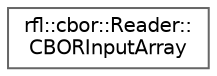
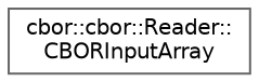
  digraph {
    rankdir=LR
-   n1 [color=grey40 fillcolor=white fontname=Helvetica fontsize=10 height=0.2 label="rfl::cbor::Reader::\lCBORInputArray" shape=box style=filled width=0.4]
+   n1 [color=grey40 fillcolor=white fontname=Helvetica fontsize=10 height=0.2 label="cbor::cbor::Reader::\lCBORInputArray" shape=box style=filled width=0.4]
  }
